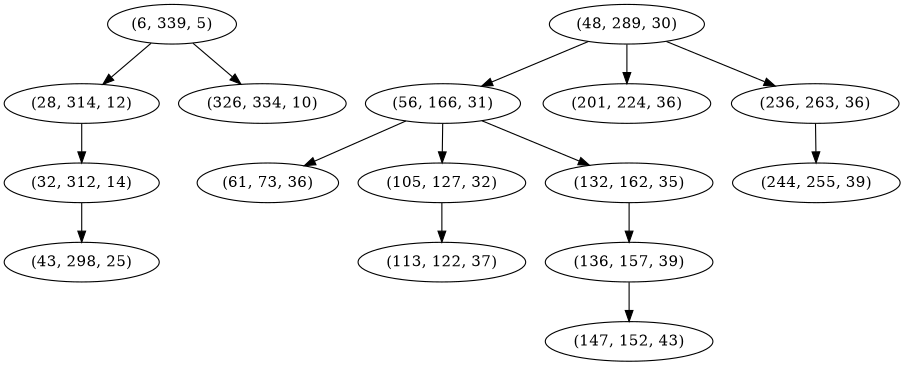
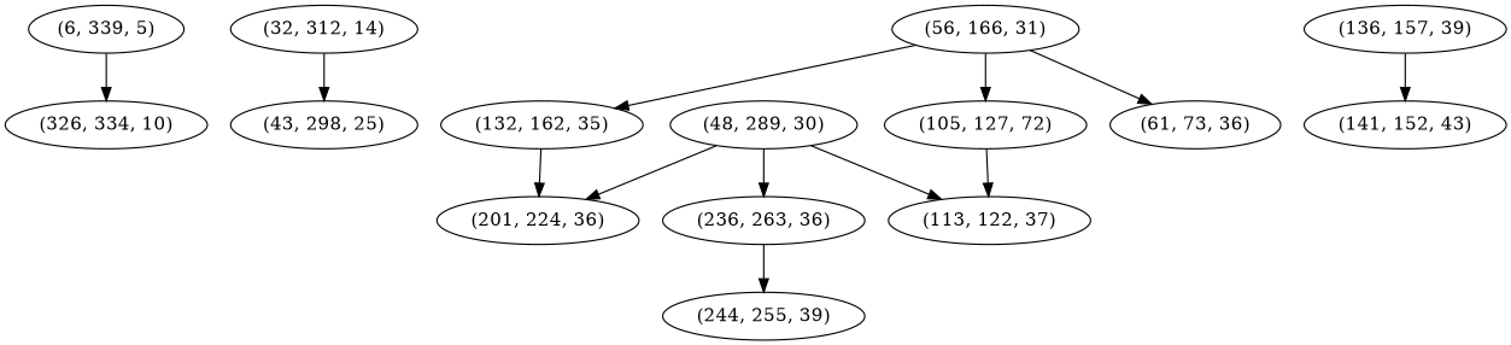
  digraph {
    "(6, 339, 5)"
-   "(28, 314, 12)"
    "(326, 334, 10)"
    "(32, 312, 14)"
    "(43, 298, 25)"
    "(48, 289, 30)"
    "(56, 166, 31)"
    "(201, 224, 36)"
    "(236, 263, 36)"
    "(61, 73, 36)"
-   "(105, 127, 32)"
+   "(105, 127, 32)" [label="(105, 127, 72)"]
    "(132, 162, 35)"
    "(244, 255, 39)"
    "(113, 122, 37)"
    "(136, 157, 39)"
-   "(141, 152, 43)" [label="(147, 152, 43)"]
-   "(6, 339, 5)" -> "(28, 314, 12)"
+   "(141, 152, 43)"
    "(6, 339, 5)" -> "(326, 334, 10)"
-   "(28, 314, 12)" -> "(32, 312, 14)"
    "(32, 312, 14)" -> "(43, 298, 25)"
-   "(48, 289, 30)" -> "(56, 166, 31)"
+   "(48, 289, 30)" -> "(113, 122, 37)"
    "(48, 289, 30)" -> "(201, 224, 36)"
    "(48, 289, 30)" -> "(236, 263, 36)"
    "(56, 166, 31)" -> "(61, 73, 36)"
    "(56, 166, 31)" -> "(105, 127, 32)"
    "(56, 166, 31)" -> "(132, 162, 35)"
    "(236, 263, 36)" -> "(244, 255, 39)"
    "(105, 127, 32)" -> "(113, 122, 37)"
-   "(132, 162, 35)" -> "(136, 157, 39)"
+   "(132, 162, 35)" -> "(201, 224, 36)"
    "(136, 157, 39)" -> "(141, 152, 43)"
  }
